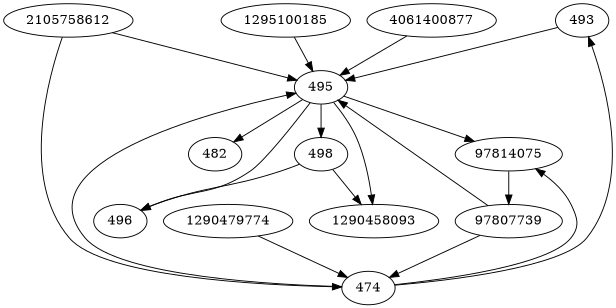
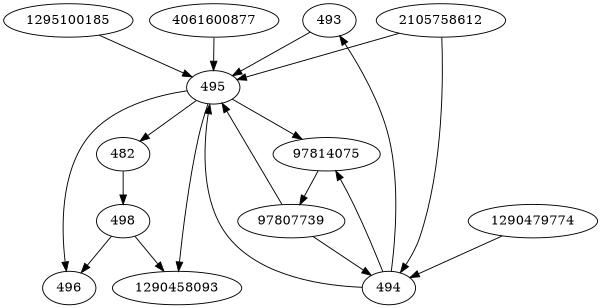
  strict digraph {
    493
    495
    97814075
    498
    1290458093
    496
    482
-   4061400877
-   494 [label=474]
+   4061400877 [label=4061600877]
+   494
    97807739
    n11 [label=1295100185]
    n12 [label=2105758612]
    1290479774
    493 -> 495
    495 -> 97814075
-   495 -> 498
+   482 -> 498
    495 -> 1290458093
    495 -> 496
    495 -> 482
    97814075 -> 97807739
    498 -> 1290458093
    498 -> 496
    4061400877 -> 495
    494 -> 493
    494 -> 495
    494 -> 97814075
    97807739 -> 495
    97807739 -> 494
    n11 -> 495
    n12 -> 495
    n12 -> 494
    1290479774 -> 494
  }
